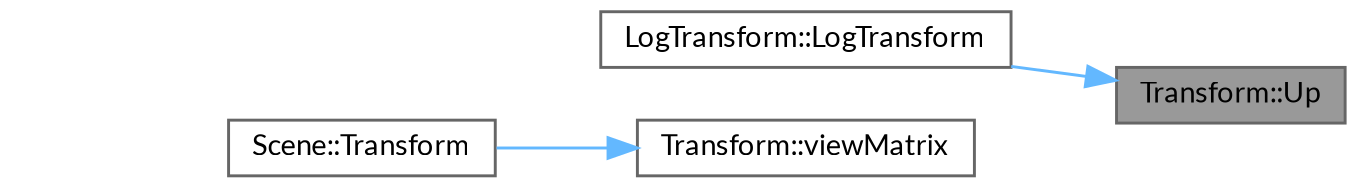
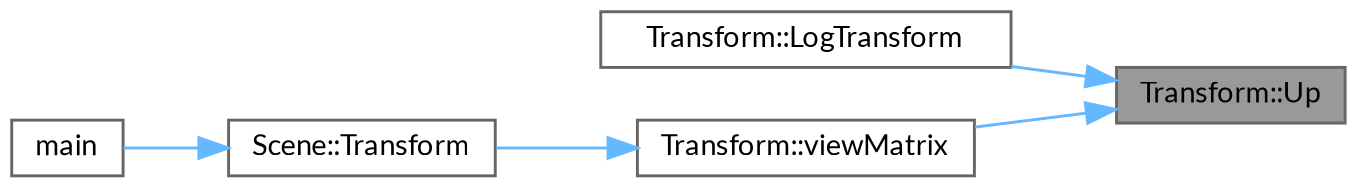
  digraph {
    fontname=Lato
    rankdir=RL
    node [color=grey40 fillcolor=white fontname=Lato fontsize=10 shape=box style=filled]
    edge [color=steelblue1 dir=back fontname=Lato fontsize=10 labelfontname=Helvetica labelfontsize=10 style=solid]
    n1 [color=gray40 fillcolor=grey60 fontcolor=black height=0.2 label="Transform::Up" width=0.4]
-   n2 [height=0.2 label="LogTransform::LogTransform" width=0.4]
+   n2 [height=0.2 label="Transform::LogTransform" width=0.4]
    n3 [height=0.2 label="Transform::viewMatrix" width=0.4]
    n4 [height=0.2 label="Scene::Transform" width=0.4]
+   n5 [height=0.2 label=main width=0.4]
    n1 -> n2
+   n1 -> n3
    n3 -> n4
+   n4 -> n5
  }
